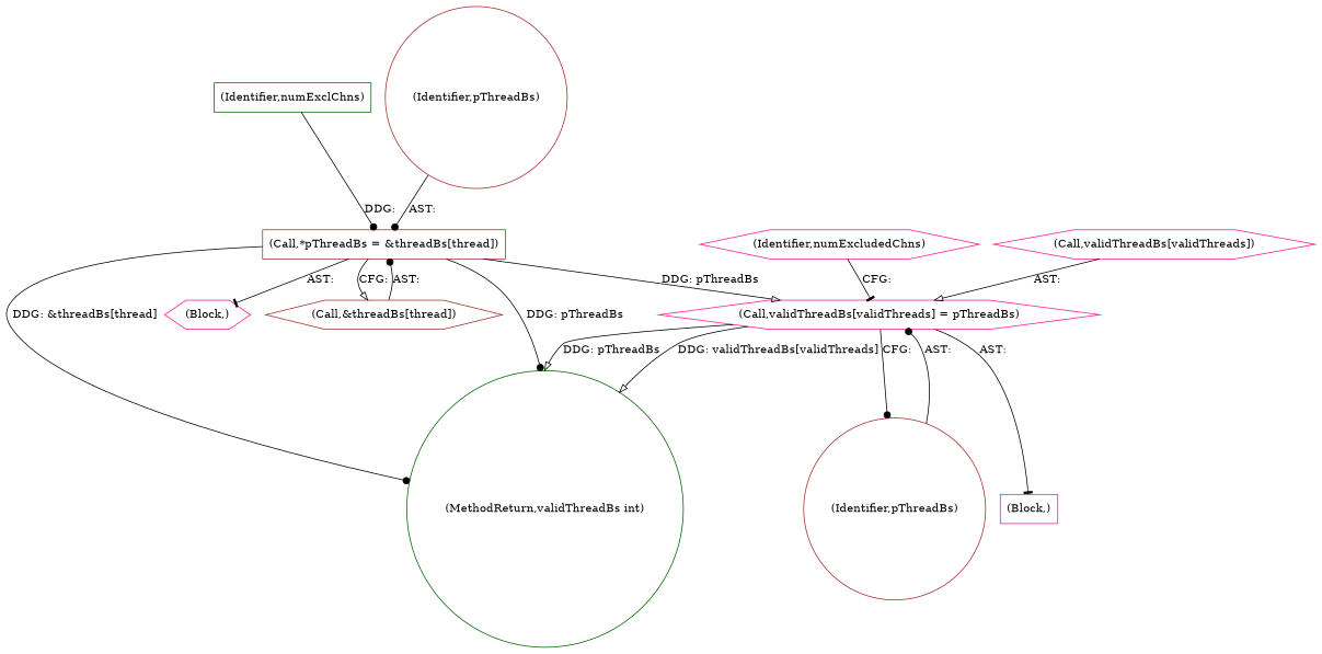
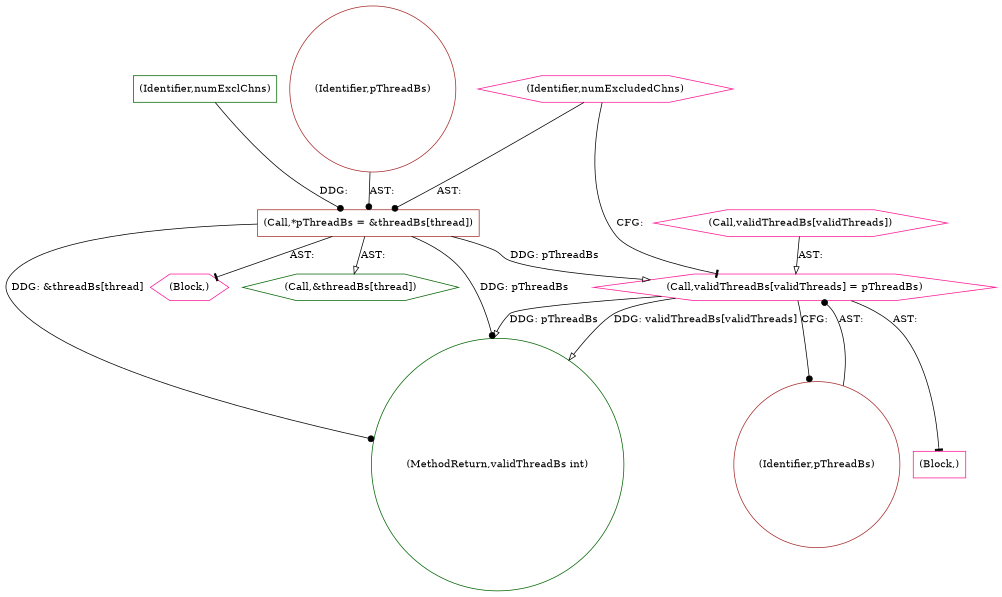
  digraph {
    fontname="DejaVu Serif"
    node [color=deeppink fontname="DejaVu Serif" shape=hexagon]
    edge [arrowhead=dot fontname="DejaVu Serif"]
    n1 [label="(Call,validThreadBs[validThreads] = pThreadBs)"]
    n2 [label="(Block,)" shape=box]
    n3 [color=darkgreen label="(MethodReturn,validThreadBs int)" shape=circle]
    n4 [color=brown label="(Identifier,pThreadBs)" shape=circle]
    n5 [color=brown label="(Call,*pThreadBs = &threadBs[thread])" shape=box]
    n6 [label="(Block,)"]
-   n7 [color=brown label="(Call,&threadBs[thread])"]
+   n7 [color=darkgreen label="(Call,&threadBs[thread])"]
    n8 [color=darkgreen label="(Identifier,numExclChns)" shape=box]
    n9 [color=brown label="(Identifier,pThreadBs)" shape=circle]
    n10 [label="(Identifier,numExcludedChns)"]
    n11 [label="(Call,validThreadBs[validThreads])"]
    n1 -> n2 [arrowhead=tee label="AST: "]
    n1 -> n3 [arrowhead=onormal label="DDG: validThreadBs[validThreads]"]
    n1 -> n3 [arrowhead=onormal label="DDG: pThreadBs"]
    n1 -> n4 [label="CFG: "]
    n4 -> n1 [label="AST: "]
    n5 -> n1 [arrowhead=onormal label="DDG: pThreadBs"]
    n5 -> n3 [label="DDG: pThreadBs"]
    n5 -> n3 [label="DDG: &threadBs[thread]"]
    n5 -> n6 [arrowhead=tee label="AST: "]
-   n5 -> n7 [arrowhead=onormal label="CFG: "]
-   n7 -> n5 [label="AST: "]
+   n5 -> n7 [arrowhead=onormal label="AST: "]
+   n10 -> n5 [label="AST: "]
    n8 -> n5 [label="DDG: "]
    n9 -> n5 [label="AST: "]
    n10 -> n1 [arrowhead=tee label="CFG: "]
    n11 -> n1 [arrowhead=onormal label="AST: "]
  }
